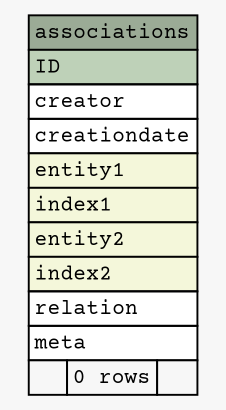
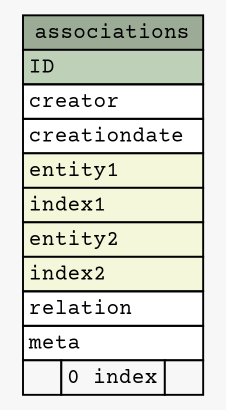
  digraph {
    bgcolor="#f7f7f7"
    fontname="Courier Prime"
    fontsize=11
    nodesep=0.18
    rankdir=RL
    ranksep=0.46
-   n1 [fontname="Courier Prime" fontsize=11 label=<     <TABLE BORDER="0" CELLBORDER="1" CELLSPACING="0" BGCOLOR="#ffffff">       <TR><TD COLSPAN="3" BGCOLOR="#9bab96" ALIGN="CENTER">associations</TD></TR>       <TR><TD PORT="ID" COLSPAN="3" BGCOLOR="#bed1b8" ALIGN="LEFT">ID</TD></TR>       <TR><TD PORT="creator" COLSPAN="3" ALIGN="LEFT">creator</TD></TR>       <TR><TD PORT="creationdate" COLSPAN="3" ALIGN="LEFT">creationdate</TD></TR>       <TR><TD PORT="entity1" COLSPAN="3" BGCOLOR="#f4f7da" ALIGN="LEFT">entity1</TD></TR>       <TR><TD PORT="index1" COLSPAN="3" BGCOLOR="#f4f7da" ALIGN="LEFT">index1</TD></TR>       <TR><TD PORT="entity2" COLSPAN="3" BGCOLOR="#f4f7da" ALIGN="LEFT">entity2</TD></TR>       <TR><TD PORT="index2" COLSPAN="3" BGCOLOR="#f4f7da" ALIGN="LEFT">index2</TD></TR>       <TR><TD PORT="relation" COLSPAN="3" ALIGN="LEFT">relation</TD></TR>       <TR><TD PORT="meta" COLSPAN="3" ALIGN="LEFT">meta</TD></TR>       <TR><TD ALIGN="LEFT" BGCOLOR="#f7f7f7">  </TD><TD ALIGN="RIGHT" BGCOLOR="#f7f7f7">0 rows</TD><TD ALIGN="RIGHT" BGCOLOR="#f7f7f7">  </TD></TR>     </TABLE>> shape=plaintext]
+   n1 [fontname="Courier Prime" fontsize=11 label=<     <TABLE BORDER="0" CELLBORDER="1" CELLSPACING="0" BGCOLOR="#ffffff">       <TR><TD COLSPAN="3" BGCOLOR="#9bab96" ALIGN="CENTER">associations</TD></TR>       <TR><TD PORT="ID" COLSPAN="3" BGCOLOR="#bed1b8" ALIGN="LEFT">ID</TD></TR>       <TR><TD PORT="creator" COLSPAN="3" ALIGN="LEFT">creator</TD></TR>       <TR><TD PORT="creationdate" COLSPAN="3" ALIGN="LEFT">creationdate</TD></TR>       <TR><TD PORT="entity1" COLSPAN="3" BGCOLOR="#f4f7da" ALIGN="LEFT">entity1</TD></TR>       <TR><TD PORT="index1" COLSPAN="3" BGCOLOR="#f4f7da" ALIGN="LEFT">index1</TD></TR>       <TR><TD PORT="entity2" COLSPAN="3" BGCOLOR="#f4f7da" ALIGN="LEFT">entity2</TD></TR>       <TR><TD PORT="index2" COLSPAN="3" BGCOLOR="#f4f7da" ALIGN="LEFT">index2</TD></TR>       <TR><TD PORT="relation" COLSPAN="3" ALIGN="LEFT">relation</TD></TR>       <TR><TD PORT="meta" COLSPAN="3" ALIGN="LEFT">meta</TD></TR>       <TR><TD ALIGN="LEFT" BGCOLOR="#f7f7f7">  </TD><TD ALIGN="RIGHT" BGCOLOR="#f7f7f7">0 index</TD><TD ALIGN="RIGHT" BGCOLOR="#f7f7f7">  </TD></TR>     </TABLE>> shape=plaintext]
  }
